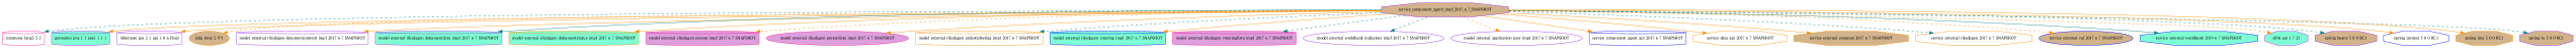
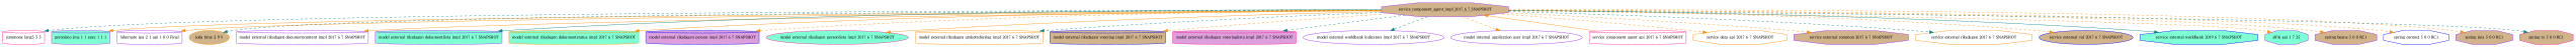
  digraph {
    fontname="PT Serif"
    node [color=purple fillcolor=white fontname="PT Serif" fontsize=10.0 shape=cylinder style=filled]
    edge [color=darkorange fontname="PT Serif" style=dashed]
    service_component_agent_impl_2017_6_7_SNAPSHOT [fillcolor=tan shape=octagon]
    commons_lang3_3_5 [color=deeppink]
    geronimo_jms_1_1_spec_1_1_1 [fillcolor=aquamarine]
-   hibernate_jpa_2_1_api_1_0_0_Final [label=hibernate_jpa_2_1_api_1_0_6_Final]
+   hibernate_jpa_2_1_api_1_0_0_Final
    joda_time_2_9_9 [color=darkorange fillcolor=tan shape=ellipse]
    model_external_riksdagen_documentcontent_impl_2017_6_7_SNAPSHOT
    model_external_riksdagen_dokumentlista_impl_2017_6_7_SNAPSHOT [fillcolor=aquamarine]
    model_external_riksdagen_dokumentstatus_impl_2017_6_7_SNAPSHOT [color=darkorange fillcolor=aquamarine]
-   model_external_riksdagen_person_impl_2017_6_7_SNAPSHOT [color=deeppink fillcolor=plum]
-   model_external_riksdagen_personlista_impl_2017_6_7_SNAPSHOT [color=deeppink fillcolor=plum shape=ellipse]
+   model_external_riksdagen_person_impl_2017_6_7_SNAPSHOT [color=blue fillcolor=plum]
+   model_external_riksdagen_personlista_impl_2017_6_7_SNAPSHOT [color=deeppink fillcolor=aquamarine shape=ellipse]
    model_external_riksdagen_utskottsforslag_impl_2017_6_7_SNAPSHOT [color=darkorange]
-   model_external_riksdagen_votering_impl_2017_6_7_SNAPSHOT [color=blue fillcolor=aquamarine]
+   model_external_riksdagen_votering_impl_2017_6_7_SNAPSHOT [color=blue fillcolor=tan]
    model_external_riksdagen_voteringlista_impl_2017_6_7_SNAPSHOT [color=deeppink fillcolor=plum]
    model_external_worldbank_indicators_impl_2017_6_7_SNAPSHOT [shape=ellipse]
    model_internal_application_user_impl_2017_6_7_SNAPSHOT [shape=ellipse]
-   service_component_agent_api_2017_6_7_SNAPSHOT [color=blue]
+   service_component_agent_api_2017_6_7_SNAPSHOT [color=deeppink]
    service_data_api_2017_6_7_SNAPSHOT [color=darkorange shape=octagon]
-   service_external_common_2017_6_7_SNAPSHOT [color=darkorange fillcolor=tan shape=octagon]
+   service_external_common_2017_6_7_SNAPSHOT [fillcolor=tan shape=octagon]
    service_external_riksdagen_2017_6_7_SNAPSHOT [color=darkorange shape=octagon]
    service_external_val_2017_6_7_SNAPSHOT [color=blue fillcolor=tan shape=ellipse]
    n21 [color=blue fillcolor=aquamarine label=service_external_worldbank_2019_6_7_SNAPSHOT shape=octagon]
    slf4j_api_1_7_25 [fillcolor=aquamarine shape=octagon]
    spring_beans_5_0_0_RC1 [fillcolor=tan shape=octagon]
    spring_context_5_0_0_RC1 [color=blue shape=octagon]
-   spring_jms_5_0_0_RC1 [color=darkorange fillcolor=tan shape=octagon]
-   spring_tx_5_0_0_RC1 [fillcolor=tan shape=octagon]
+   spring_jms_5_0_0_RC1 [fillcolor=tan shape=octagon]
+   spring_tx_5_0_0_RC1 [color=deeppink fillcolor=tan shape=octagon]
    service_component_agent_impl_2017_6_7_SNAPSHOT -> commons_lang3_3_5 [color=teal]
    service_component_agent_impl_2017_6_7_SNAPSHOT -> geronimo_jms_1_1_spec_1_1_1 [style=solid]
    service_component_agent_impl_2017_6_7_SNAPSHOT -> hibernate_jpa_2_1_api_1_0_0_Final [style=solid]
-   service_component_agent_impl_2017_6_7_SNAPSHOT -> joda_time_2_9_9
+   service_component_agent_impl_2017_6_7_SNAPSHOT -> joda_time_2_9_9 [color=teal]
    service_component_agent_impl_2017_6_7_SNAPSHOT -> model_external_riksdagen_documentcontent_impl_2017_6_7_SNAPSHOT [style=solid]
    service_component_agent_impl_2017_6_7_SNAPSHOT -> model_external_riksdagen_dokumentlista_impl_2017_6_7_SNAPSHOT [color=teal style=solid]
    service_component_agent_impl_2017_6_7_SNAPSHOT -> model_external_riksdagen_dokumentstatus_impl_2017_6_7_SNAPSHOT [style=solid]
    service_component_agent_impl_2017_6_7_SNAPSHOT -> model_external_riksdagen_person_impl_2017_6_7_SNAPSHOT
    service_component_agent_impl_2017_6_7_SNAPSHOT -> model_external_riksdagen_personlista_impl_2017_6_7_SNAPSHOT [style=solid]
    service_component_agent_impl_2017_6_7_SNAPSHOT -> model_external_riksdagen_utskottsforslag_impl_2017_6_7_SNAPSHOT [color=teal]
-   service_component_agent_impl_2017_6_7_SNAPSHOT -> model_external_riksdagen_votering_impl_2017_6_7_SNAPSHOT [style=solid]
+   service_component_agent_impl_2017_6_7_SNAPSHOT -> model_external_riksdagen_votering_impl_2017_6_7_SNAPSHOT
    service_component_agent_impl_2017_6_7_SNAPSHOT -> model_external_riksdagen_voteringlista_impl_2017_6_7_SNAPSHOT [color=teal]
    service_component_agent_impl_2017_6_7_SNAPSHOT -> model_external_worldbank_indicators_impl_2017_6_7_SNAPSHOT [color=teal]
    service_component_agent_impl_2017_6_7_SNAPSHOT -> model_internal_application_user_impl_2017_6_7_SNAPSHOT
-   service_component_agent_impl_2017_6_7_SNAPSHOT -> service_component_agent_api_2017_6_7_SNAPSHOT [style=solid]
-   service_component_agent_impl_2017_6_7_SNAPSHOT -> service_data_api_2017_6_7_SNAPSHOT [style=solid]
-   service_component_agent_impl_2017_6_7_SNAPSHOT -> service_external_common_2017_6_7_SNAPSHOT [style=solid]
+   service_component_agent_api_2017_6_7_SNAPSHOT -> service_component_agent_impl_2017_6_7_SNAPSHOT [style=solid]
+   service_component_agent_impl_2017_6_7_SNAPSHOT -> service_data_api_2017_6_7_SNAPSHOT
+   service_component_agent_impl_2017_6_7_SNAPSHOT -> service_external_common_2017_6_7_SNAPSHOT
    service_component_agent_impl_2017_6_7_SNAPSHOT -> service_external_riksdagen_2017_6_7_SNAPSHOT [color=teal]
    service_component_agent_impl_2017_6_7_SNAPSHOT -> service_external_val_2017_6_7_SNAPSHOT
    service_component_agent_impl_2017_6_7_SNAPSHOT -> n21 [color=teal style=solid]
    service_component_agent_impl_2017_6_7_SNAPSHOT -> slf4j_api_1_7_25
-   service_component_agent_impl_2017_6_7_SNAPSHOT -> spring_beans_5_0_0_RC1 [color=teal]
-   service_component_agent_impl_2017_6_7_SNAPSHOT -> spring_context_5_0_0_RC1 [style=solid]
-   service_component_agent_impl_2017_6_7_SNAPSHOT -> spring_jms_5_0_0_RC1 [style=solid]
+   service_component_agent_impl_2017_6_7_SNAPSHOT -> spring_beans_5_0_0_RC1
+   service_component_agent_impl_2017_6_7_SNAPSHOT -> spring_context_5_0_0_RC1
+   service_component_agent_impl_2017_6_7_SNAPSHOT -> spring_jms_5_0_0_RC1
    service_component_agent_impl_2017_6_7_SNAPSHOT -> spring_tx_5_0_0_RC1 [color=teal]
  }
